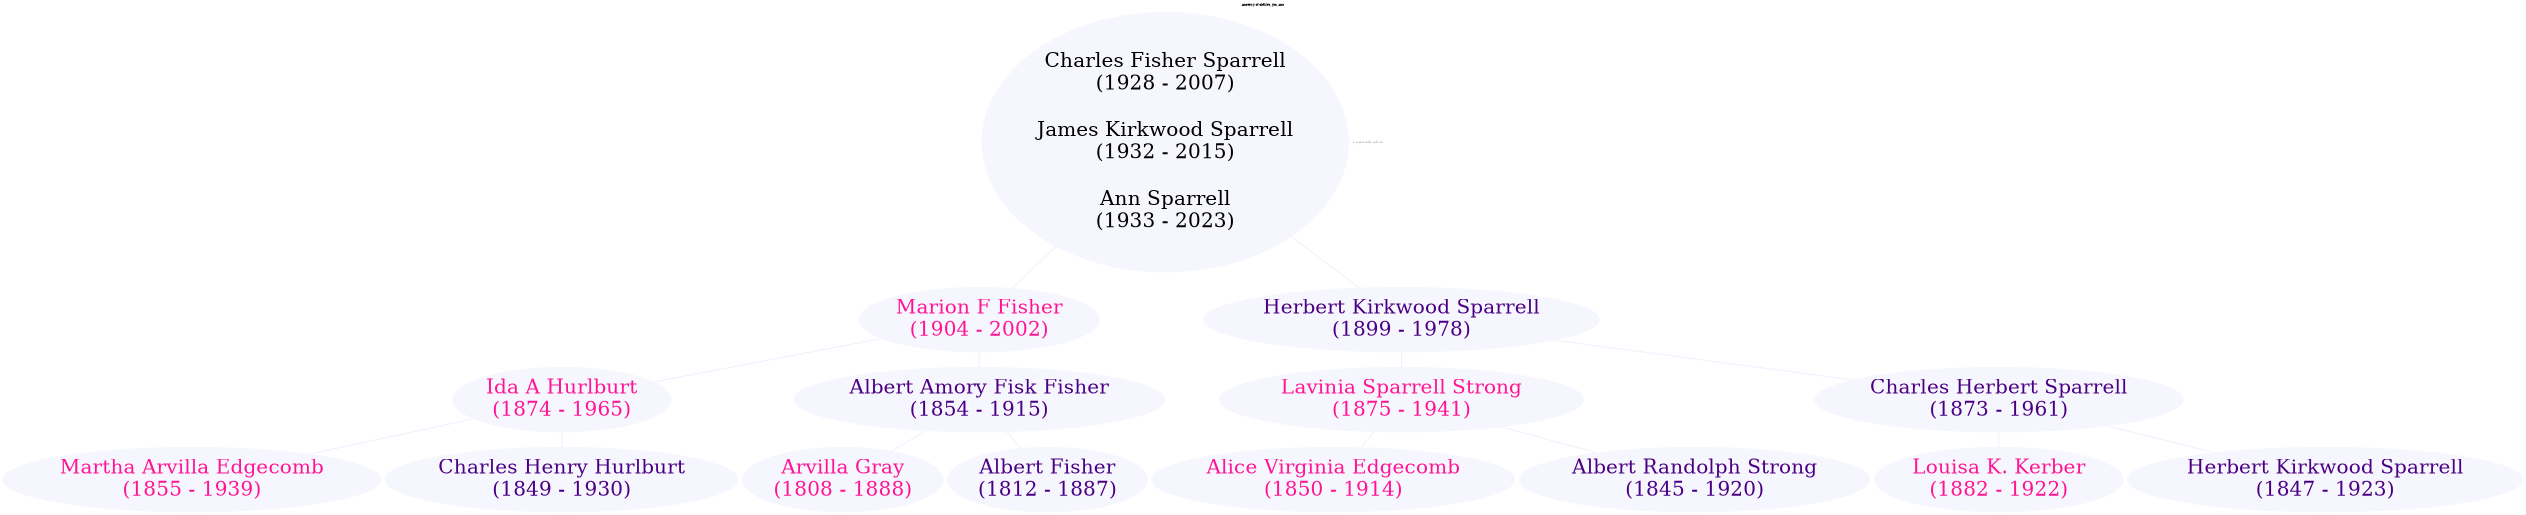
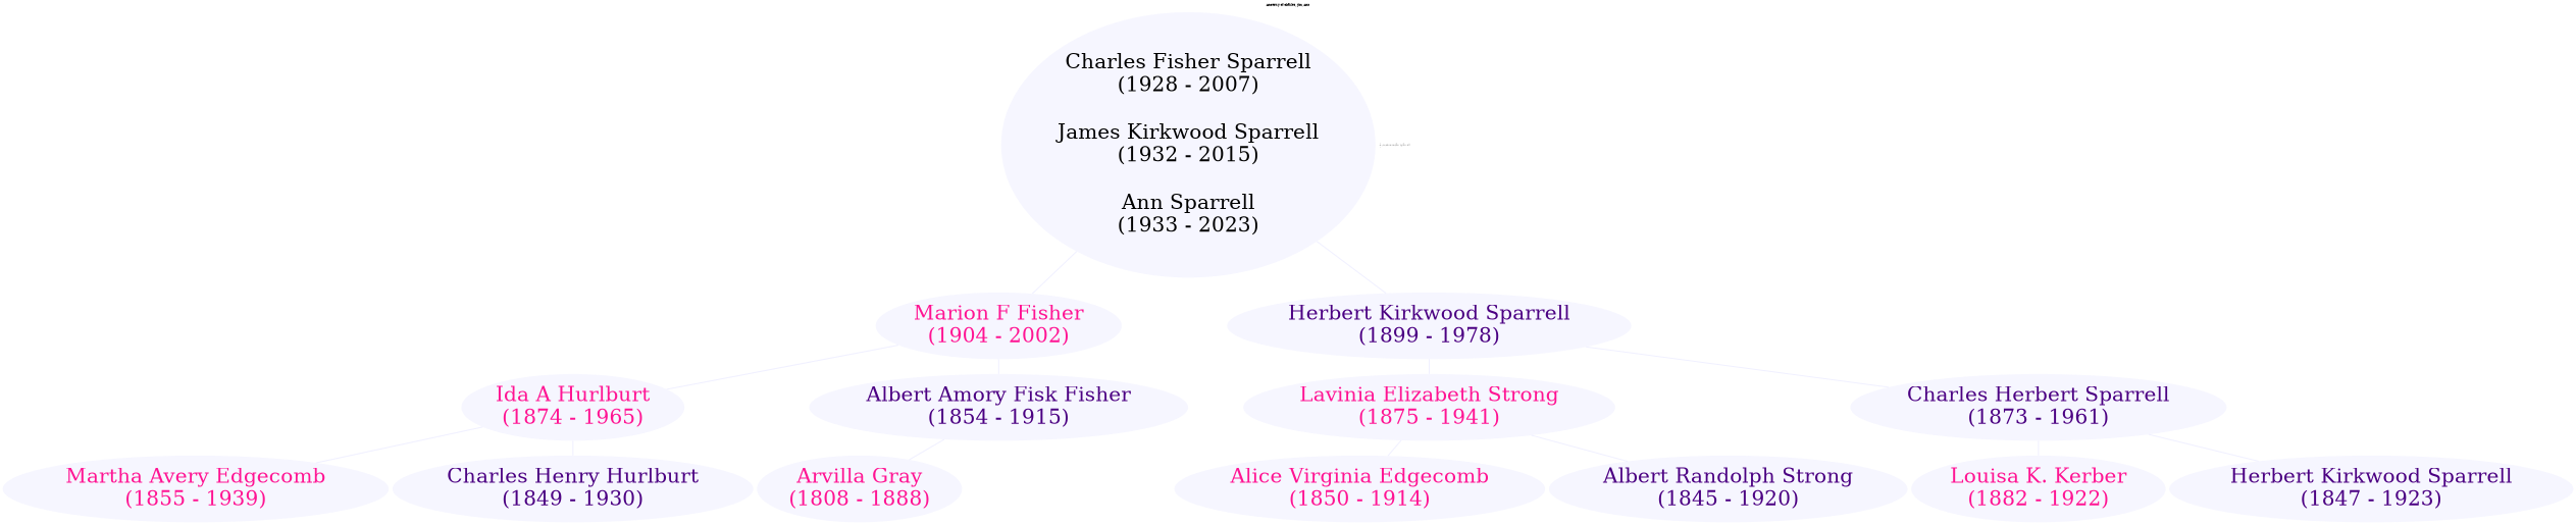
  graph {
    fontname="DejaVu Serif"
    label="Ancestry of Charles, Jim, Ann"
    labelloc=t
    ranksep=1
    node [fillcolor="#f0f0ffA0" fontcolor=deeppink fontname="DejaVu Serif" fontsize=100 penwidth=0 style=filled]
    edge [color="#f0f0ff" fontname="DejaVu Serif" penwidth=5]
    n1 [fontcolor=black label="Charles Fisher Sparrell\n(1928 - 2007)\n\nJames Kirkwood Sparrell\n(1932 - 2015)\n\nAnn Sparrell\n(1933 - 2023)"]
    n2 [label="Marion F Fisher\n(1904 - 2002)"]
    n3 [fontcolor=indigo label="Herbert Kirkwood Sparrell\n(1899 - 1978)"]
    n4 [label="Ida A Hurlburt\n(1874 - 1965)"]
    n5 [fontcolor=indigo label="Albert Amory Fisk Fisher\n(1854 - 1915)"]
-   n6 [label="Lavinia Sparrell Strong\n(1875 - 1941)"]
+   n6 [label="Lavinia Elizabeth Strong\n(1875 - 1941)"]
    n7 [fontcolor=indigo label="Charles Herbert Sparrell\n(1873 - 1961)"]
-   n8 [label="Martha Arvilla Edgecomb\n(1855 - 1939)"]
+   n8 [label="Martha Avery Edgecomb\n(1855 - 1939)"]
    n9 [fontcolor=indigo label="Charles Henry Hurlburt\n(1849 - 1930)"]
    n10 [label="Arvilla Gray\n(1808 - 1888)"]
-   n11 [fontcolor=indigo label="Albert Fisher\n(1812 - 1887)"]
    n12 [label="Alice Virginia Edgecomb\n(1850 - 1914)"]
    n13 [fontcolor=indigo label="Albert Randolph Strong\n(1845 - 1920)"]
    n14 [label="Louisa K. Kerber\n(1882 - 1922)"]
    n15 [fontcolor=indigo label="Herbert Kirkwood Sparrell\n(1847 - 1923)"]
    n16 [fontcolor=gray fontsize=12 label="© 2025 Duncan Sparrell" shape=plain style=""]
    n1 -- n2
    n1 -- n3
    n2 -- n4
    n2 -- n5
    n3 -- n6
    n3 -- n7
    n4 -- n8
    n4 -- n9
    n5 -- n10
-   n5 -- n11
    n6 -- n12
    n6 -- n13
    n7 -- n14
    n7 -- n15
  }
